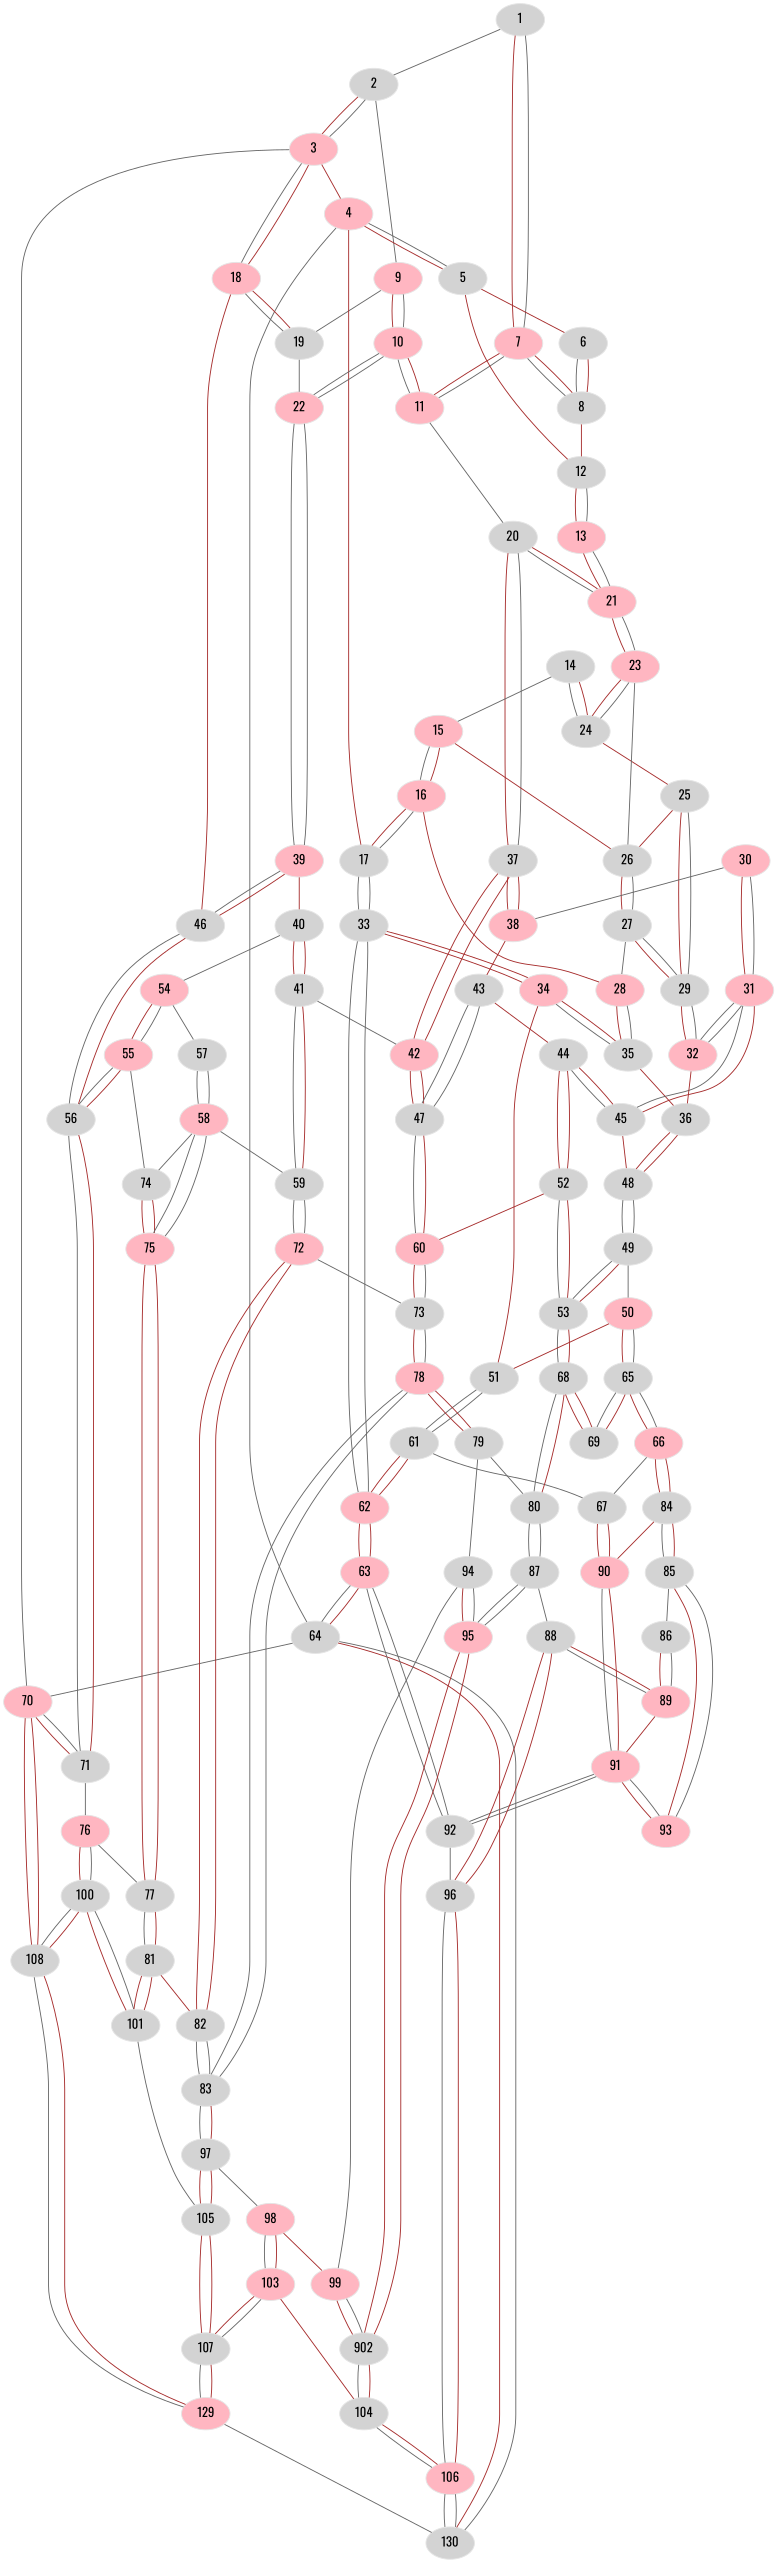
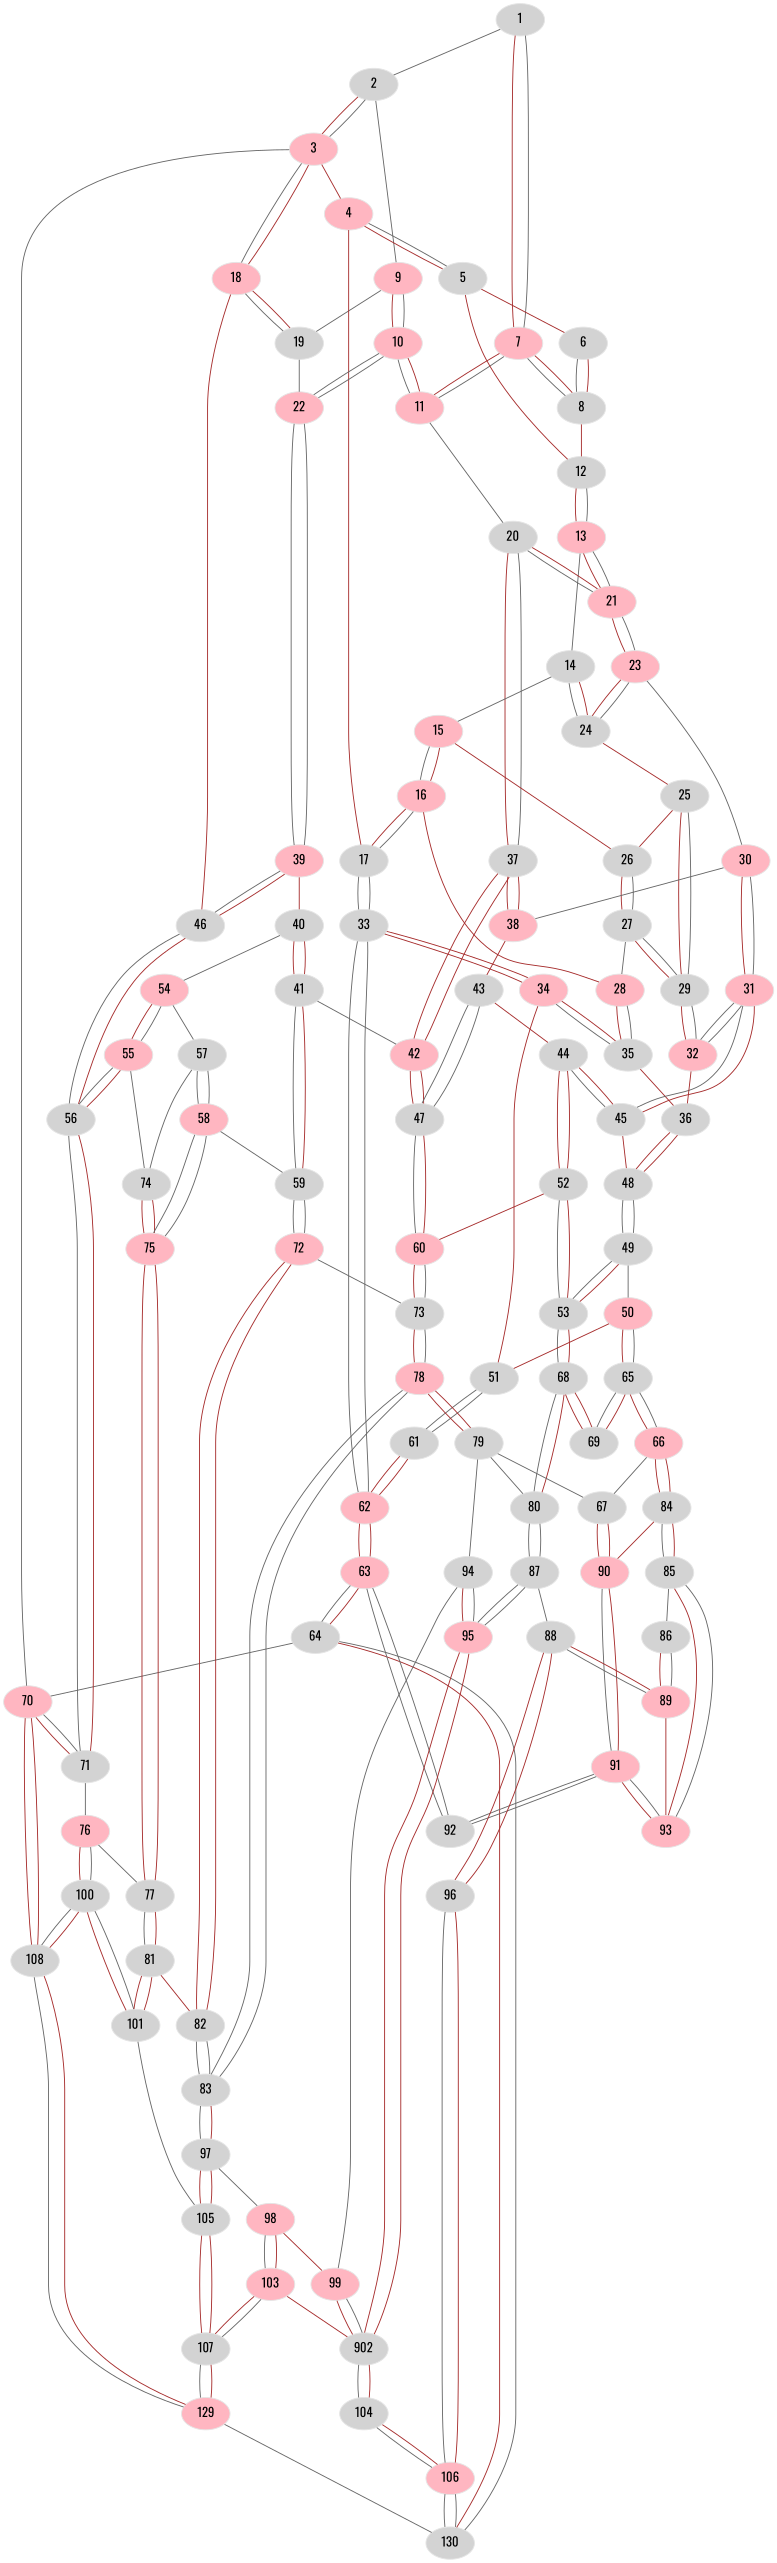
  graph {
    fontname=Oswald
    node [color=gray90 fillcolor=lightgrey fontname=Oswald style=filled]
    edge [color=gray40 fontname=Oswald]
    1
    2
    7 [fillcolor=lightpink]
    3 [fillcolor=lightpink]
    9 [fillcolor=lightpink]
    8
    11 [fillcolor=lightpink]
    4 [fillcolor=lightpink]
    18 [fillcolor=lightpink]
    70 [fillcolor=lightpink]
    10 [fillcolor=lightpink]
    19
    5
    17
    64
    46
    71
    108
    6
    12
    33
    n22 [label=130]
    13 [fillcolor=lightpink]
    20
    22 [fillcolor=lightpink]
    39 [fillcolor=lightpink]
    21 [fillcolor=lightpink]
    37
    14
    15 [fillcolor=lightpink]
    24
    23 [fillcolor=lightpink]
    16 [fillcolor=lightpink]
    26
    25
    28 [fillcolor=lightpink]
    27
    35
    34 [fillcolor=lightpink]
    62 [fillcolor=lightpink]
    56
    38 [fillcolor=lightpink]
    42 [fillcolor=lightpink]
    30 [fillcolor=lightpink]
    40
    31 [fillcolor=lightpink]
    29
    32 [fillcolor=lightpink]
    36
    45
    43
    48
    51
    63 [fillcolor=lightpink]
    61
    49
    47
    44
    41
    54 [fillcolor=lightpink]
    59
    55 [fillcolor=lightpink]
    57
    72 [fillcolor=lightpink]
    60 [fillcolor=lightpink]
    52
    53
    73
    50 [fillcolor=lightpink]
    65
    68
    66 [fillcolor=lightpink]
    69
    67
    80
    74
    58 [fillcolor=lightpink]
    75 [fillcolor=lightpink]
    76 [fillcolor=lightpink]
    77
    82
    78 [fillcolor=lightpink]
    90 [fillcolor=lightpink]
    92
    96
    84
    85
    91 [fillcolor=lightpink]
    87
    n90 [fillcolor=lightpink label=129]
    100
    83
    79
    81
    101
    94
    97
    95 [fillcolor=lightpink]
    99 [fillcolor=lightpink]
    88
    105
    98 [fillcolor=lightpink]
    86
    93 [fillcolor=lightpink]
    89 [fillcolor=lightpink]
    n106 [label=902]
    106 [fillcolor=lightpink]
    104
    103 [fillcolor=lightpink]
    107
    1 -- 2
    1 -- 7 [color=brown]
    1 -- 7
    2 -- 3 [color=brown]
    2 -- 3
    2 -- 9
    7 -- 8
    7 -- 8 [color=brown]
    7 -- 11 [color=brown]
    7 -- 11
    3 -- 4 [color=brown]
    3 -- 18
    3 -- 18 [color=brown]
    3 -- 70
    9 -- 10 [color=brown]
    9 -- 10
    9 -- 19
    8 -- 12 [color=brown]
    11 -- 20
    4 -- 5 [color=brown]
    4 -- 5
    4 -- 17 [color=brown]
-   4 -- 64
    18 -- 19
    18 -- 19 [color=brown]
    18 -- 46 [color=brown]
    70 -- 71 [color=brown]
    70 -- 71
    70 -- 108 [color=brown]
    70 -- 108 [color=brown]
    10 -- 11
    10 -- 11 [color=brown]
    10 -- 22
    10 -- 22
    19 -- 22
    5 -- 6 [color=brown]
    5 -- 12 [color=brown]
    17 -- 33
    17 -- 33
    64 -- 70
    64 -- n22 [color=brown]
    64 -- n22
    46 -- 56
    46 -- 56 [color=brown]
    71 -- 76
    108 -- n90
    108 -- n90 [color=brown]
    6 -- 8
    6 -- 8 [color=brown]
    12 -- 13 [color=brown]
    12 -- 13
    33 -- 34 [color=brown]
    33 -- 34 [color=brown]
    33 -- 62
    33 -- 62
    13 -- 21 [color=brown]
    13 -- 21
+   13 -- 14
    20 -- 21
    20 -- 21 [color=brown]
    20 -- 37 [color=brown]
    20 -- 37
    22 -- 39
    22 -- 39
    39 -- 46
    39 -- 46 [color=brown]
    39 -- 40 [color=brown]
    21 -- 23 [color=brown]
    21 -- 23
    37 -- 38 [color=brown]
    37 -- 38 [color=brown]
    37 -- 42 [color=brown]
    37 -- 42 [color=brown]
    14 -- 15
    14 -- 24
    14 -- 24 [color=brown]
    15 -- 16
    15 -- 16 [color=brown]
    15 -- 26 [color=brown]
    24 -- 25 [color=brown]
    23 -- 24 [color=brown]
    23 -- 24
-   23 -- 26
+   23 -- 30
    16 -- 17 [color=brown]
    16 -- 17
    16 -- 28 [color=brown]
    26 -- 27 [color=brown]
    26 -- 27
    25 -- 26 [color=brown]
    25 -- 29 [color=brown]
    25 -- 29
    28 -- 35 [color=brown]
    28 -- 35
    27 -- 28
    27 -- 29 [color=brown]
    27 -- 29
    35 -- 36 [color=brown]
    34 -- 35
    34 -- 35 [color=brown]
    34 -- 51 [color=brown]
    62 -- 63 [color=brown]
    62 -- 63 [color=brown]
    56 -- 71
    56 -- 71 [color=brown]
    38 -- 43 [color=brown]
    42 -- 47 [color=brown]
    42 -- 47 [color=brown]
    30 -- 38
    30 -- 31 [color=brown]
    30 -- 31
    40 -- 41 [color=brown]
    40 -- 41 [color=brown]
    40 -- 54
    31 -- 32
    31 -- 32
    31 -- 45
    31 -- 45 [color=brown]
    29 -- 32 [color=brown]
    29 -- 32
    32 -- 36 [color=brown]
    36 -- 48 [color=brown]
    36 -- 48 [color=brown]
    45 -- 48 [color=brown]
    43 -- 47
    43 -- 47
    43 -- 44 [color=brown]
    48 -- 49
    48 -- 49
    51 -- 61
    51 -- 61
    63 -- 64
    63 -- 64 [color=brown]
    63 -- 92
    63 -- 92
    61 -- 62 [color=brown]
    61 -- 62 [color=brown]
-   61 -- 67
+   79 -- 67
    49 -- 53
    49 -- 53 [color=brown]
    49 -- 50
    47 -- 60
    47 -- 60 [color=brown]
    44 -- 45
    44 -- 45 [color=brown]
    44 -- 52 [color=brown]
    44 -- 52 [color=brown]
    41 -- 42
    41 -- 59
    41 -- 59 [color=brown]
    54 -- 55 [color=brown]
    54 -- 55
    54 -- 57
    59 -- 72
    59 -- 72
    55 -- 56
    55 -- 56 [color=brown]
    55 -- 74
-   58 -- 74
+   57 -- 74
    57 -- 58
    57 -- 58
    72 -- 73
    72 -- 82 [color=brown]
    72 -- 82 [color=brown]
    60 -- 73 [color=brown]
    60 -- 73
    52 -- 60 [color=brown]
    52 -- 53
    52 -- 53 [color=brown]
    53 -- 68
    53 -- 68 [color=brown]
    73 -- 78 [color=brown]
    73 -- 78
    50 -- 51 [color=brown]
    50 -- 65 [color=brown]
    50 -- 65
    65 -- 66 [color=brown]
    65 -- 66
    65 -- 69
    65 -- 69 [color=brown]
    68 -- 69 [color=brown]
    68 -- 69 [color=brown]
    68 -- 80
    68 -- 80 [color=brown]
    66 -- 67
    66 -- 84 [color=brown]
    66 -- 84 [color=brown]
    67 -- 90 [color=brown]
    67 -- 90 [color=brown]
    80 -- 87
    80 -- 87
    74 -- 75 [color=brown]
    74 -- 75 [color=brown]
    58 -- 59
    58 -- 75
    58 -- 75
    75 -- 77 [color=brown]
    75 -- 77 [color=brown]
    76 -- 77
    76 -- 100 [color=brown]
    76 -- 100
    77 -- 81
    77 -- 81 [color=brown]
    82 -- 83
    82 -- 83
    78 -- 83
    78 -- 83
    78 -- 79 [color=brown]
    78 -- 79 [color=brown]
    90 -- 91
    90 -- 91 [color=brown]
-   92 -- 96
    96 -- 106
    96 -- 106 [color=brown]
    84 -- 90 [color=brown]
    84 -- 85
    84 -- 85 [color=brown]
    85 -- 86
    85 -- 93 [color=brown]
    85 -- 93
    91 -- 92
    91 -- 92
    91 -- 93 [color=brown]
    91 -- 93
    87 -- 95
    87 -- 95
    87 -- 88
    n90 -- n22
    100 -- 108
    100 -- 108 [color=brown]
    100 -- 101 [color=brown]
    100 -- 101
    83 -- 97
    83 -- 97 [color=brown]
    79 -- 80
    79 -- 94
    81 -- 82 [color=brown]
    81 -- 101 [color=brown]
    81 -- 101 [color=brown]
    101 -- 105
    94 -- 95 [color=brown]
    94 -- 95
    94 -- 99
    97 -- 105 [color=brown]
    97 -- 105 [color=brown]
    97 -- 98
    95 -- n106 [color=brown]
    95 -- n106 [color=brown]
    99 -- n106 [color=brown]
    99 -- n106
    88 -- 96 [color=brown]
    88 -- 96 [color=brown]
    88 -- 89
    88 -- 89 [color=brown]
    105 -- 107 [color=brown]
    105 -- 107 [color=brown]
    98 -- 99 [color=brown]
    98 -- 103
    98 -- 103 [color=brown]
    86 -- 89 [color=brown]
    86 -- 89
-   89 -- 91 [color=brown]
+   89 -- 93 [color=brown]
    n106 -- 104
    n106 -- 104 [color=brown]
    106 -- n22
    106 -- n22
    104 -- 106
    104 -- 106 [color=brown]
-   103 -- 104 [color=brown]
+   103 -- n106 [color=brown]
    103 -- 107 [color=brown]
    103 -- 107
    107 -- n90
    107 -- n90 [color=brown]
  }
